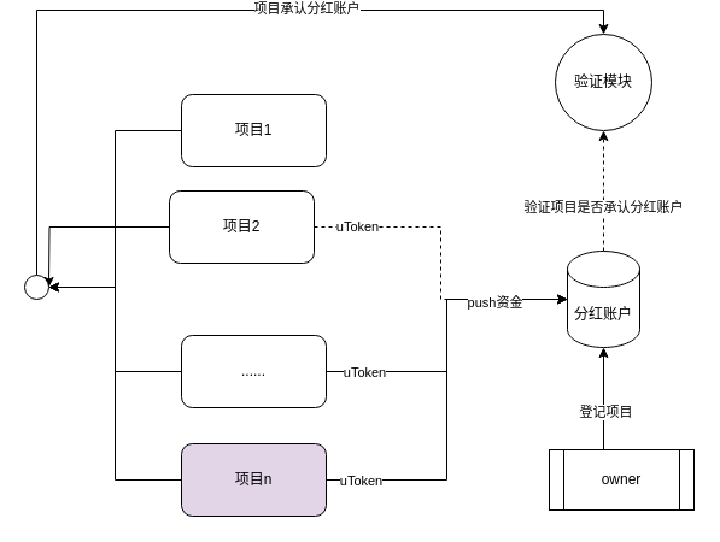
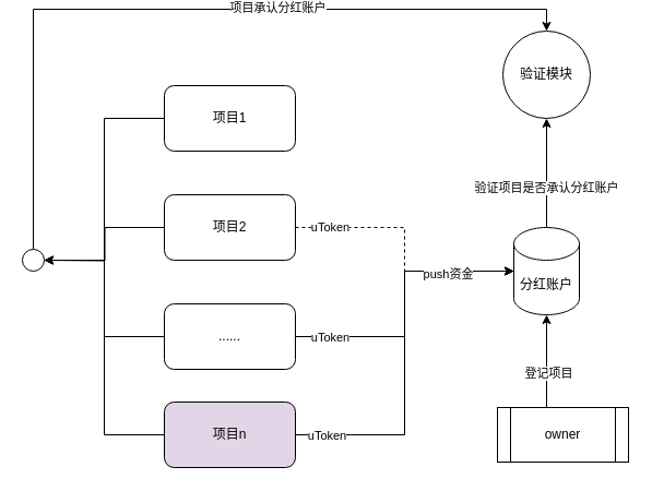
  <mxCell id="0" />
  <mxCell id="1" parent="0" />
  <mxCell id="2" style="edgeStyle=orthogonalEdgeStyle;rounded=0;orthogonalLoop=1;jettySize=auto;html=1;entryX=1;entryY=0.5;entryDx=0;entryDy=0;" edge="1" parent="1" source="3" target="23"><mxGeometry relative="1" as="geometry" /></mxCell>
  <mxCell id="3" value="项目1" style="rounded=1;whiteSpace=wrap;html=1;" vertex="1" parent="1"><mxGeometry x="150" y="70" width="120" height="60" as="geometry" /></mxCell>
  <mxCell id="4" style="edgeStyle=orthogonalEdgeStyle;rounded=0;orthogonalLoop=1;jettySize=auto;html=1;entryX=0;entryY=0.5;entryDx=0;entryDy=0;entryPerimeter=0;dashed=1;" edge="1" parent="1" source="7" target="19"><mxGeometry relative="1" as="geometry" /></mxCell>
  <mxCell id="5" value="uToken" style="edgeLabel;html=1;align=center;verticalAlign=middle;resizable=0;points=[];" vertex="1" connectable="0" parent="4"><mxGeometry x="-0.743" y="1" relative="1" as="geometry"><mxPoint as="offset" /></mxGeometry></mxCell>
  <mxCell id="6" style="edgeStyle=orthogonalEdgeStyle;rounded=0;orthogonalLoop=1;jettySize=auto;html=1;" edge="1" parent="1" source="7"><mxGeometry relative="1" as="geometry"><mxPoint x="40" y="230" as="targetPoint" /></mxGeometry></mxCell>
- <mxCell id="7" value="项目2" style="rounded=1;whiteSpace=wrap;html=1;" vertex="1" parent="1"><mxGeometry x="140" y="150" width="120" height="60" as="geometry" /></mxCell>
+ <mxCell id="7" value="项目2" style="rounded=1;whiteSpace=wrap;html=1;" vertex="1" parent="1"><mxGeometry x="150" y="170" width="120" height="60" as="geometry" /></mxCell>
  <mxCell id="8" style="edgeStyle=orthogonalEdgeStyle;rounded=0;orthogonalLoop=1;jettySize=auto;html=1;entryX=0;entryY=0.5;entryDx=0;entryDy=0;entryPerimeter=0;" edge="1" parent="1" source="11" target="19"><mxGeometry relative="1" as="geometry" /></mxCell>
  <mxCell id="9" value="uToken" style="edgeLabel;html=1;align=center;verticalAlign=middle;resizable=0;points=[];" vertex="1" connectable="0" parent="8"><mxGeometry x="-0.758" relative="1" as="geometry"><mxPoint as="offset" /></mxGeometry></mxCell>
  <mxCell id="10" style="edgeStyle=orthogonalEdgeStyle;rounded=0;orthogonalLoop=1;jettySize=auto;html=1;entryX=1;entryY=0.5;entryDx=0;entryDy=0;" edge="1" parent="1" source="11" target="23"><mxGeometry relative="1" as="geometry" /></mxCell>
  <mxCell id="11" value="......" style="rounded=1;whiteSpace=wrap;html=1;" vertex="1" parent="1"><mxGeometry x="150" y="270" width="120" height="60" as="geometry" /></mxCell>
  <mxCell id="12" style="edgeStyle=orthogonalEdgeStyle;rounded=0;orthogonalLoop=1;jettySize=auto;html=1;entryX=0;entryY=0.5;entryDx=0;entryDy=0;entryPerimeter=0;" edge="1" parent="1" source="16" target="19"><mxGeometry relative="1" as="geometry" /></mxCell>
  <mxCell id="13" value="uToken" style="edgeLabel;html=1;align=center;verticalAlign=middle;resizable=0;points=[];" vertex="1" connectable="0" parent="12"><mxGeometry x="-0.839" relative="1" as="geometry"><mxPoint as="offset" /></mxGeometry></mxCell>
  <mxCell id="14" value="push资金" style="edgeLabel;html=1;align=center;verticalAlign=middle;resizable=0;points=[];" vertex="1" connectable="0" parent="12"><mxGeometry x="0.649" y="-2" relative="1" as="geometry"><mxPoint as="offset" /></mxGeometry></mxCell>
  <mxCell id="15" style="edgeStyle=orthogonalEdgeStyle;rounded=0;orthogonalLoop=1;jettySize=auto;html=1;entryX=1;entryY=0.5;entryDx=0;entryDy=0;" edge="1" parent="1" source="16" target="23"><mxGeometry relative="1" as="geometry" /></mxCell>
  <mxCell id="16" value="项目n" style="rounded=1;whiteSpace=wrap;html=1;fillColor=#e1d5e7;" vertex="1" parent="1"><mxGeometry x="150" y="360" width="120" height="60" as="geometry" /></mxCell>
- <mxCell id="17" style="edgeStyle=orthogonalEdgeStyle;rounded=0;orthogonalLoop=1;jettySize=auto;html=1;entryX=0.5;entryY=1;entryDx=0;entryDy=0;dashed=1;" edge="1" parent="1" source="19" target="20"><mxGeometry relative="1" as="geometry" /></mxCell>
+ <mxCell id="17" style="edgeStyle=orthogonalEdgeStyle;rounded=0;orthogonalLoop=1;jettySize=auto;html=1;entryX=0.5;entryY=1;entryDx=0;entryDy=0;" edge="1" parent="1" source="19" target="20"><mxGeometry relative="1" as="geometry" /></mxCell>
  <mxCell id="18" value="验证项目是否承认分红账户" style="edgeLabel;html=1;align=center;verticalAlign=middle;resizable=0;points=[];" vertex="1" connectable="0" parent="17"><mxGeometry x="-0.253" y="1" relative="1" as="geometry"><mxPoint as="offset" /></mxGeometry></mxCell>
  <mxCell id="19" value="分红账户" style="shape=cylinder3;whiteSpace=wrap;html=1;boundedLbl=1;backgroundOutline=1;size=15;" vertex="1" parent="1"><mxGeometry x="470" y="200" width="60" height="80" as="geometry" /></mxCell>
  <mxCell id="20" value="验证模块" style="ellipse;whiteSpace=wrap;html=1;aspect=fixed;" vertex="1" parent="1"><mxGeometry x="460" y="20" width="80" height="80" as="geometry" /></mxCell>
  <mxCell id="21" style="edgeStyle=orthogonalEdgeStyle;rounded=0;orthogonalLoop=1;jettySize=auto;html=1;entryX=0.5;entryY=0;entryDx=0;entryDy=0;exitX=0.5;exitY=0;exitDx=0;exitDy=0;" edge="1" parent="1" source="23" target="20"><mxGeometry relative="1" as="geometry" /></mxCell>
  <mxCell id="22" value="项目承认分红账户" style="edgeLabel;html=1;align=center;verticalAlign=middle;resizable=0;points=[];" vertex="1" connectable="0" parent="21"><mxGeometry x="0.247" y="2" relative="1" as="geometry"><mxPoint as="offset" /></mxGeometry></mxCell>
  <mxCell id="23" value="" style="ellipse;whiteSpace=wrap;html=1;aspect=fixed;" vertex="1" parent="1"><mxGeometry x="20" y="220" width="20" height="20" as="geometry" /></mxCell>
  <mxCell id="24" style="edgeStyle=orthogonalEdgeStyle;rounded=0;orthogonalLoop=1;jettySize=auto;html=1;entryX=0.5;entryY=1;entryDx=0;entryDy=0;entryPerimeter=0;" edge="1" parent="1" source="26" target="19"><mxGeometry relative="1" as="geometry"><Array as="points"><mxPoint x="500" y="330" /><mxPoint x="500" y="330" /></Array></mxGeometry></mxCell>
  <mxCell id="25" value="登记项目" style="edgeLabel;html=1;align=center;verticalAlign=middle;resizable=0;points=[];" vertex="1" connectable="0" parent="24"><mxGeometry x="-0.239" y="-1" relative="1" as="geometry"><mxPoint as="offset" /></mxGeometry></mxCell>
  <mxCell id="26" value="owner" style="shape=process;whiteSpace=wrap;html=1;backgroundOutline=1;" vertex="1" parent="1"><mxGeometry x="455" y="365" width="120" height="50" as="geometry" /></mxCell>
